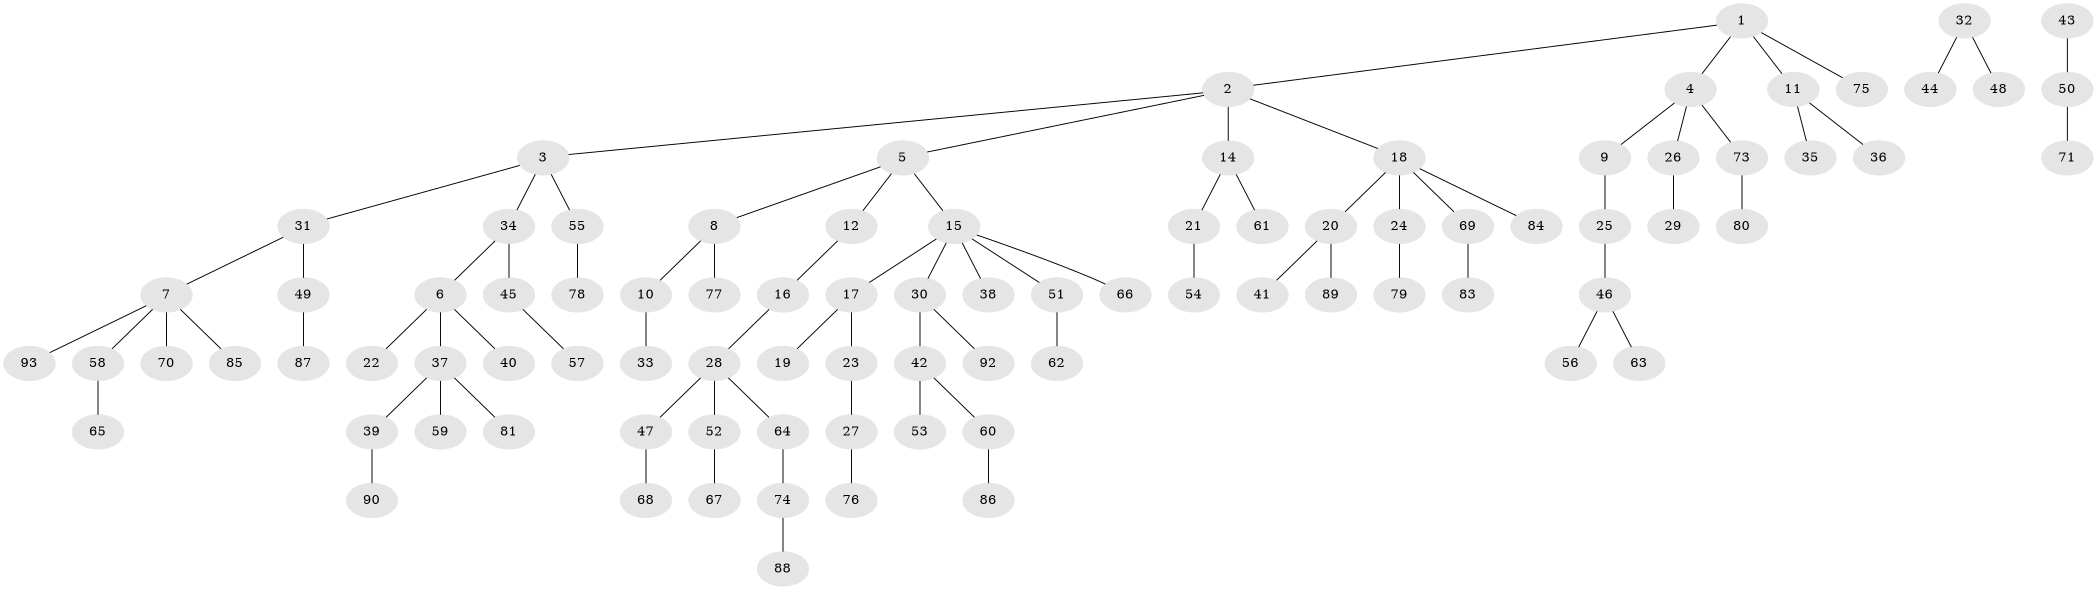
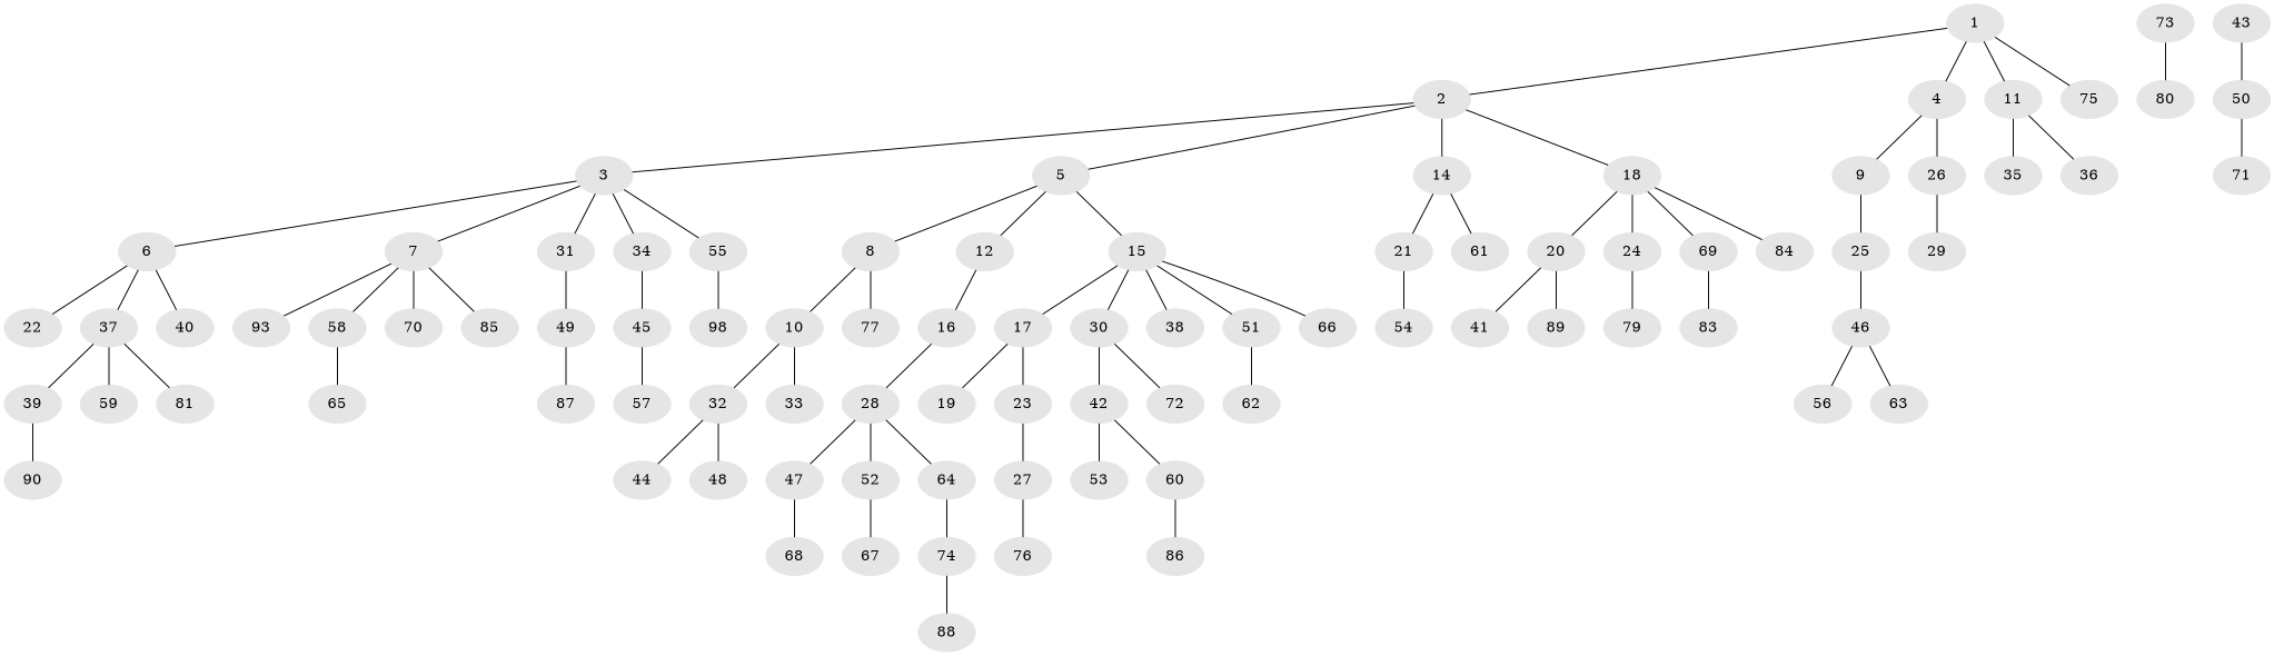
  graph {
    node [color=gray90 style=filled]
    1
    2
    4
    11
    75
    3
    5
    14
    18
    9
    26
    73
    35
    36
    6
    7
    31
    34
    55
    8
    12
    15
    21
    61
    20
    24
    69
    84
    22
    37
    40
    n32 [label=93]
    58
    70
    85
    49
    45
-   78
+   78 [label=98]
    25
    29
    80
    10
    77
    16
    17
    30
    38
    51
    66
    39
    59
    81
    65
    32
    33
    46
    44
    48
    28
    54
    19
    23
    42
-   72 [label=92]
+   72
    62
    47
    52
    64
    27
    41
    89
    79
    83
    76
    56
    63
    68
    67
    74
    53
    60
    87
    57
    90
    43
    50
    86
    71
    88
    1 -- 2
    1 -- 4
    1 -- 11
    1 -- 75
    2 -- 3
    2 -- 5
    2 -- 14
    2 -- 18
    4 -- 9
    4 -- 26
-   4 -- 73
    11 -- 35
    11 -- 36
-   34 -- 6
-   31 -- 7
+   3 -- 6
+   3 -- 7
    3 -- 31
    3 -- 34
    3 -- 55
    5 -- 8
    5 -- 12
    5 -- 15
    14 -- 21
    14 -- 61
    18 -- 20
    18 -- 24
    18 -- 69
    18 -- 84
    9 -- 25
    26 -- 29
    73 -- 80
    6 -- 22
    6 -- 37
    6 -- 40
    7 -- n32
    7 -- 58
    7 -- 70
    7 -- 85
    31 -- 49
    34 -- 45
    55 -- 78
    8 -- 10
    8 -- 77
    12 -- 16
    15 -- 17
    15 -- 30
    15 -- 38
    15 -- 51
    15 -- 66
    21 -- 54
    20 -- 41
    20 -- 89
    24 -- 79
    69 -- 83
    37 -- 39
    37 -- 59
    37 -- 81
    58 -- 65
    49 -- 87
    45 -- 57
    25 -- 46
+   10 -- 32
    10 -- 33
    16 -- 28
    17 -- 19
    17 -- 23
    30 -- 42
    30 -- 72
    51 -- 62
    39 -- 90
    32 -- 44
    32 -- 48
    46 -- 56
    46 -- 63
    28 -- 47
    28 -- 52
    28 -- 64
    23 -- 27
    42 -- 53
    42 -- 60
    47 -- 68
    52 -- 67
    64 -- 74
    27 -- 76
    74 -- 88
    60 -- 86
    43 -- 50
    50 -- 71
  }
